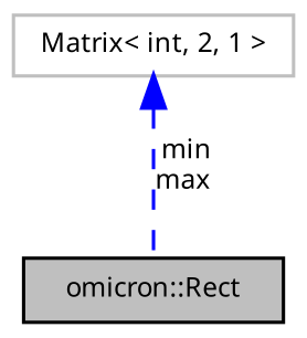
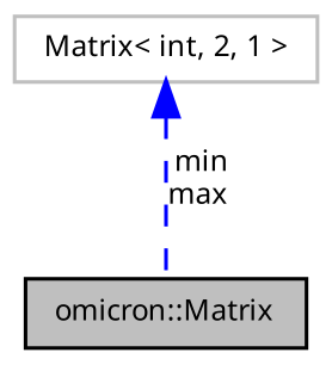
  digraph {
    node [fontname="FreeSans.ttf" fontsize=8 shape=record]
-   n1 [color=black fillcolor=grey75 fontcolor=black height=0.2 label="omicron::Rect" style=filled width=0.4]
+   n1 [color=black fillcolor=grey75 fontcolor=black height=0.2 label="omicron::Matrix" style=filled width=0.4]
    n2 [color=grey75 height=0.2 label="Matrix\< int, 2, 1 \>" width=0.4]
    n2 -> n1 [color=blue dir=back fontname="FreeSans.ttf" fontsize=8 label=" min\nmax" labelfontname="FreeSans.ttf" labelfontsize=8 style=dashed]
  }
